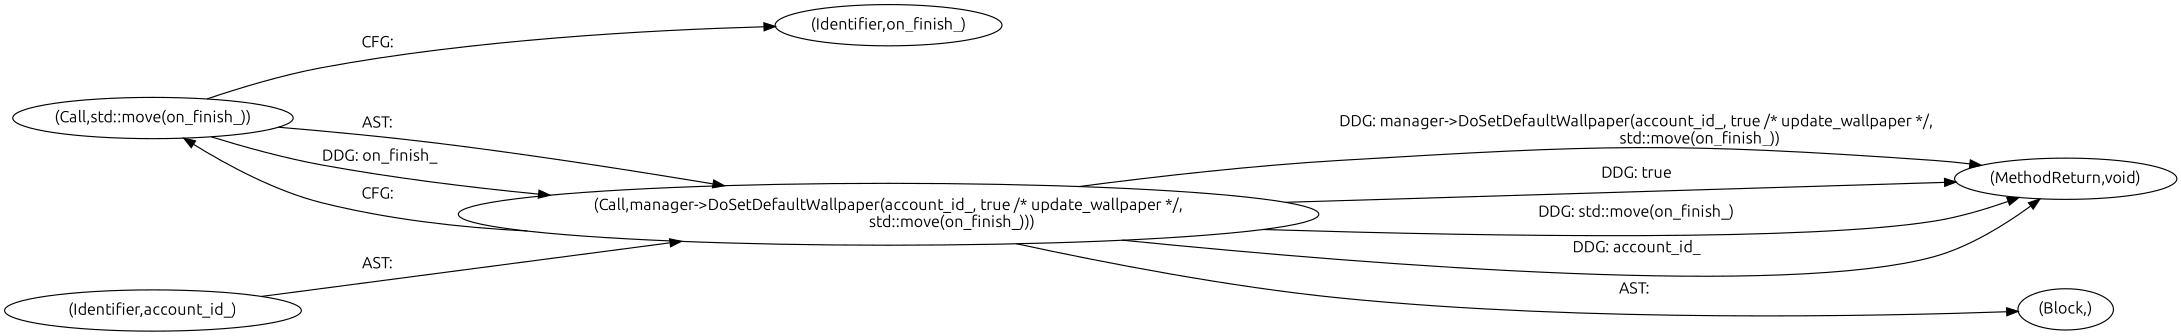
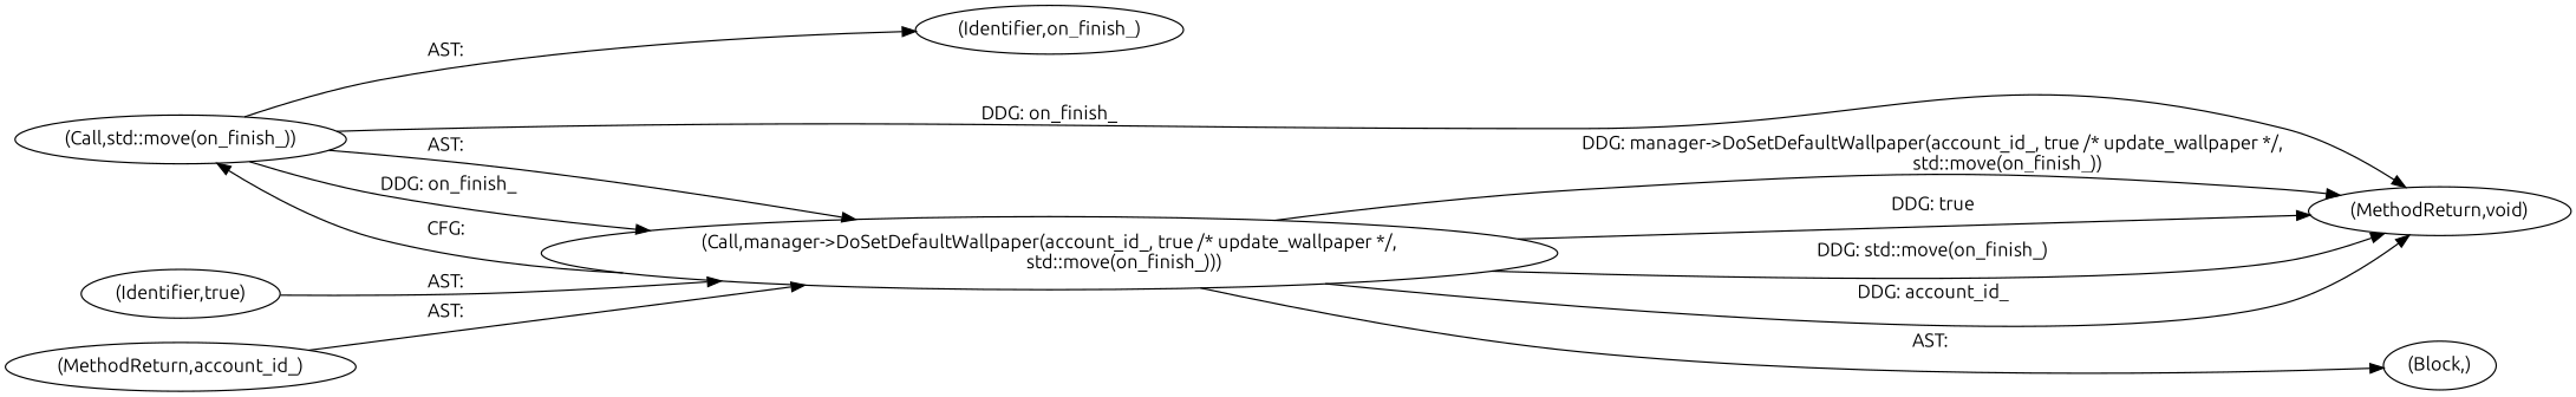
  digraph {
    fontname=Ubuntu
    rankdir=LR
    node [fontname=Ubuntu]
    edge [fontname=Ubuntu]
    n1 [label="(Call,std::move(on_finish_))"]
    n2 [label="(Call,manager->DoSetDefaultWallpaper(account_id_, true /* update_wallpaper */,\n                                     std::move(on_finish_)))"]
    n3 [label="(Identifier,on_finish_)"]
    n4 [label="(MethodReturn,void)"]
    n5 [label="(Block,)"]
-   n7 [label="(Identifier,account_id_)"]
+   n6 [label="(Identifier,true)"]
+   n7 [label="(MethodReturn,account_id_)"]
    n1 -> n2 [label="AST: "]
    n1 -> n2 [label="DDG: on_finish_"]
-   n1 -> n3 [label="CFG: "]
+   n1 -> n3 [label="AST: "]
+   n1 -> n4 [label="DDG: on_finish_"]
    n2 -> n1 [label="CFG: "]
    n2 -> n4 [label="DDG: manager->DoSetDefaultWallpaper(account_id_, true /* update_wallpaper */,\n                                     std::move(on_finish_))"]
    n2 -> n4 [label="DDG: true"]
    n2 -> n4 [label="DDG: std::move(on_finish_)"]
    n2 -> n4 [label="DDG: account_id_"]
    n2 -> n5 [label="AST: "]
+   n6 -> n2 [label="AST: "]
    n7 -> n2 [label="AST: "]
  }
